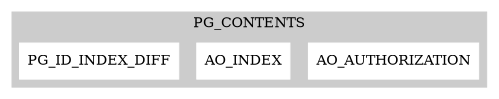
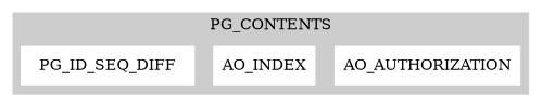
  digraph {
    rankdir=TB
    node [color=white shape=rectangle style=filled]
    n1 [label=AO_AUTHORIZATION]
    n2 [label=AO_INDEX]
-   n3 [label=PG_ID_INDEX_DIFF]
+   n3 [label=PG_ID_SEQ_DIFF]
    subgraph cluster_1 {
      color=grey80
      label=PG_CONTENTS
      style=filled
      n1
      n2
      n3
    }
  }
